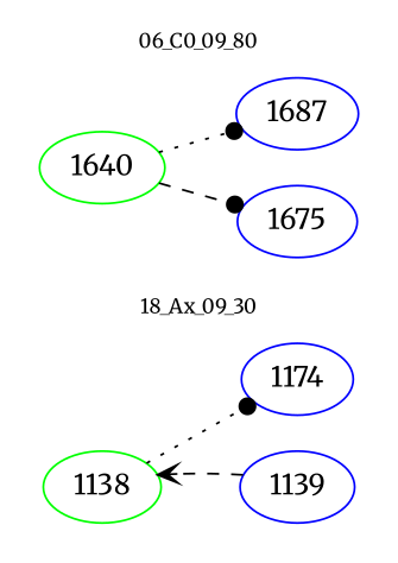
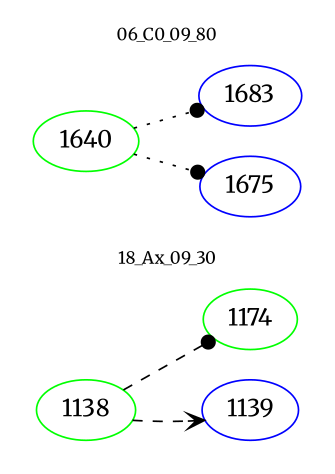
  digraph {
    fontname=Merriweather
    rankdir=LR
    node [color=blue fontname=Merriweather]
    edge [arrowhead=dot color=black fontname=Merriweather style=dashed]
    n1 [color=green label=1138]
    n2 [label=1139]
-   n3 [label=1174]
+   n3 [color=green label=1174]
    n4 [color=green label=1640]
    n5 [label=1675]
-   n6 [label=1687]
+   n6 [label=1683]
    subgraph cluster_1 {
      color=white
      fontsize=10
      label="18_Ax_09_30"
      n1
      n2
      n3
    }
    subgraph cluster_2 {
      color=white
      fontsize=10
      label="06_C0_09_80"
      n4
      n5
      n6
    }
-   n2 -> n1 [arrowhead=vee]
-   n1 -> n3 [style=dotted]
-   n4 -> n5
+   n1 -> n2 [arrowhead=vee]
+   n1 -> n3
+   n4 -> n5 [style=dotted]
    n4 -> n6 [style=dotted]
  }
